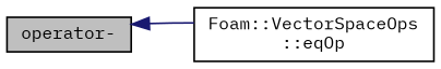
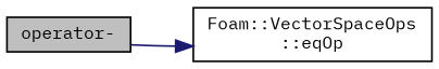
  digraph {
    rankdir=LR
    fontname="IBM Plex Mono"
    node [color=black fontname="IBM Plex Mono" fontsize=10 shape=record]
    n1 [fillcolor=grey75 fontcolor=black height=0.2 label="operator-" style=filled width=0.4]
    n2 [height=0.2 label="Foam::VectorSpaceOps\l::eqOp" width=0.4]
-   n2 -> n1 [color=midnightblue fontname="IBM Plex Mono" fontsize=10 labelfontname=Helvetica labelfontsize=10 style=solid]
+   n1 -> n2 [color=midnightblue fontname="IBM Plex Mono" fontsize=10 labelfontname=Helvetica labelfontsize=10 style=solid]
  }
